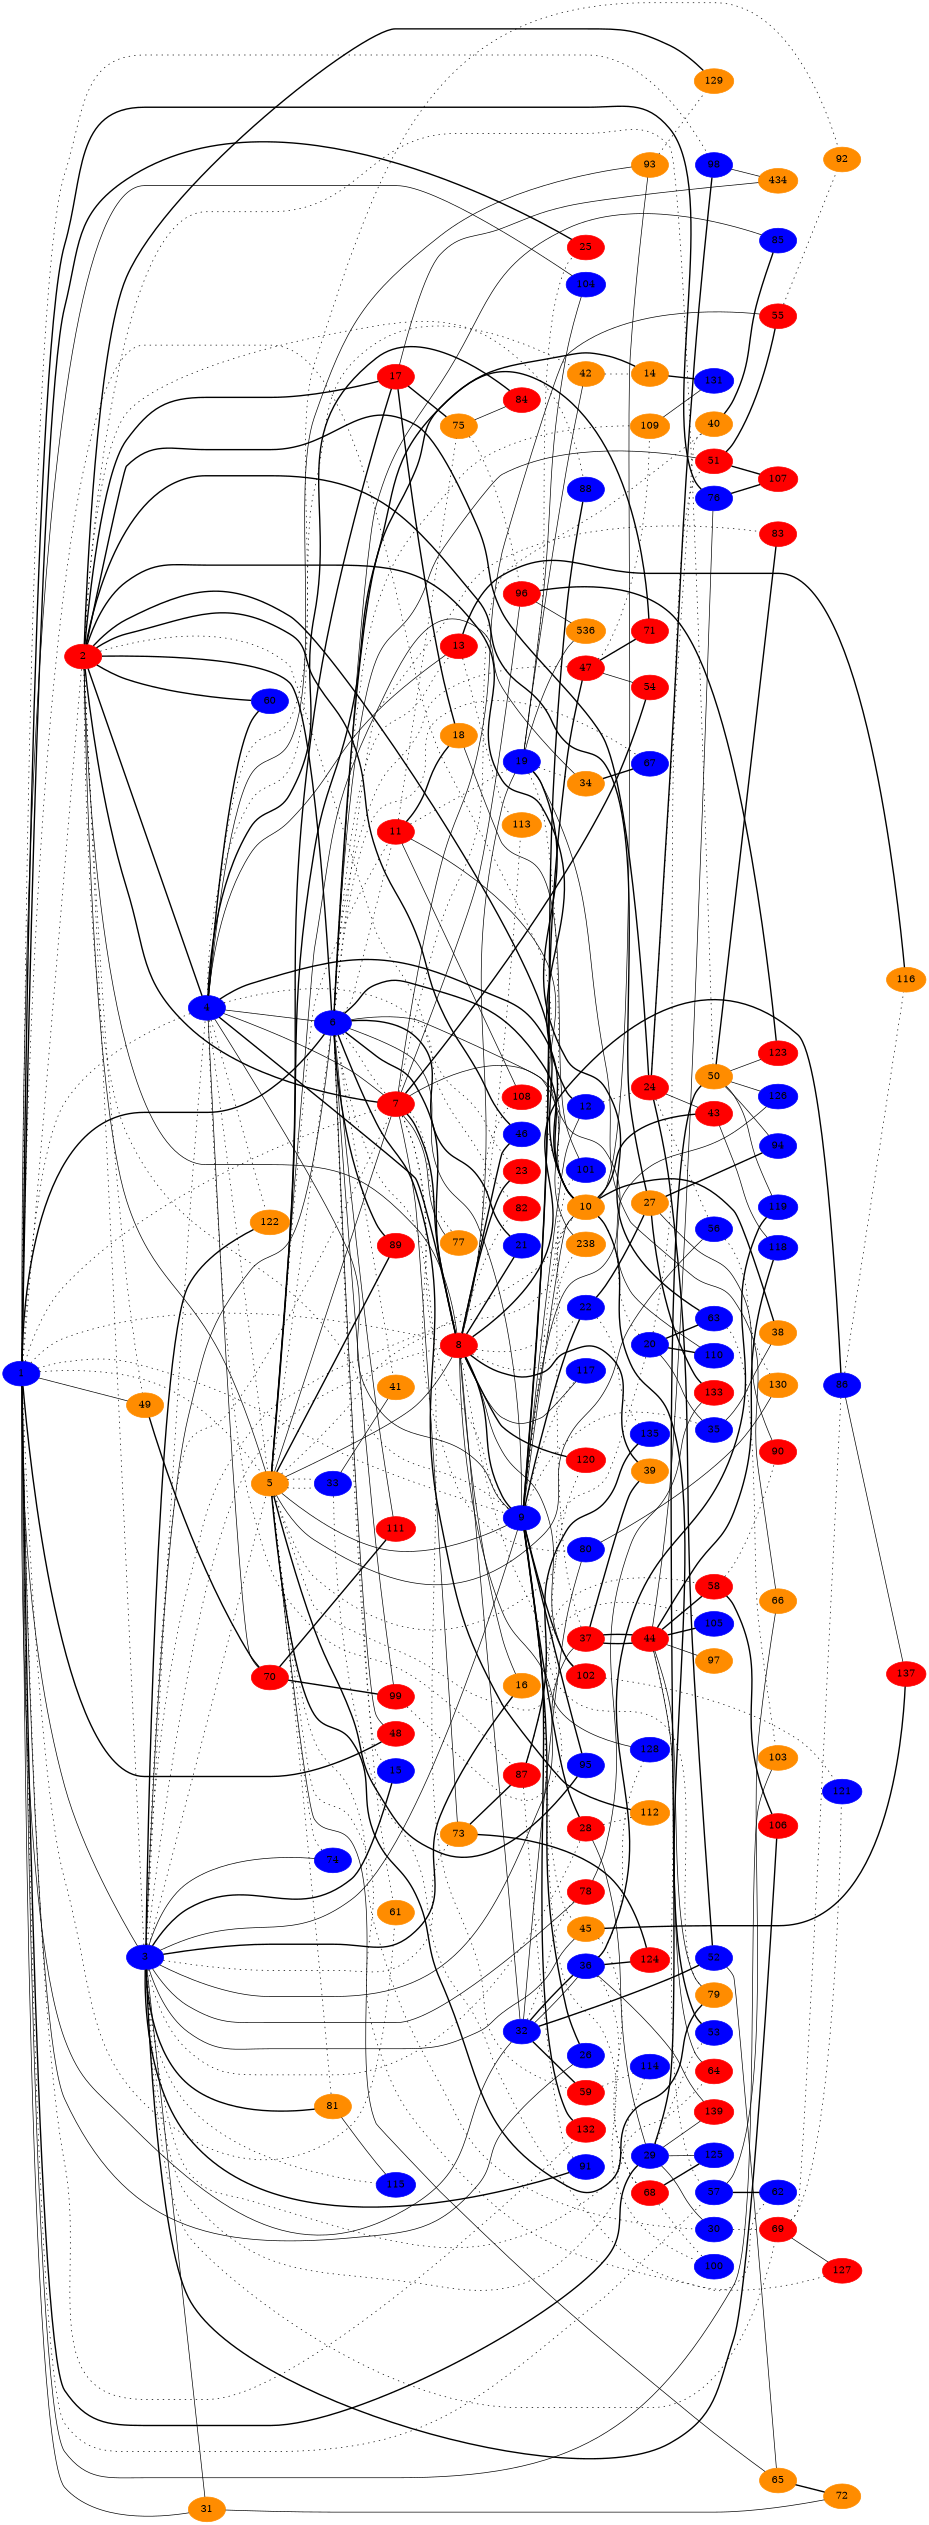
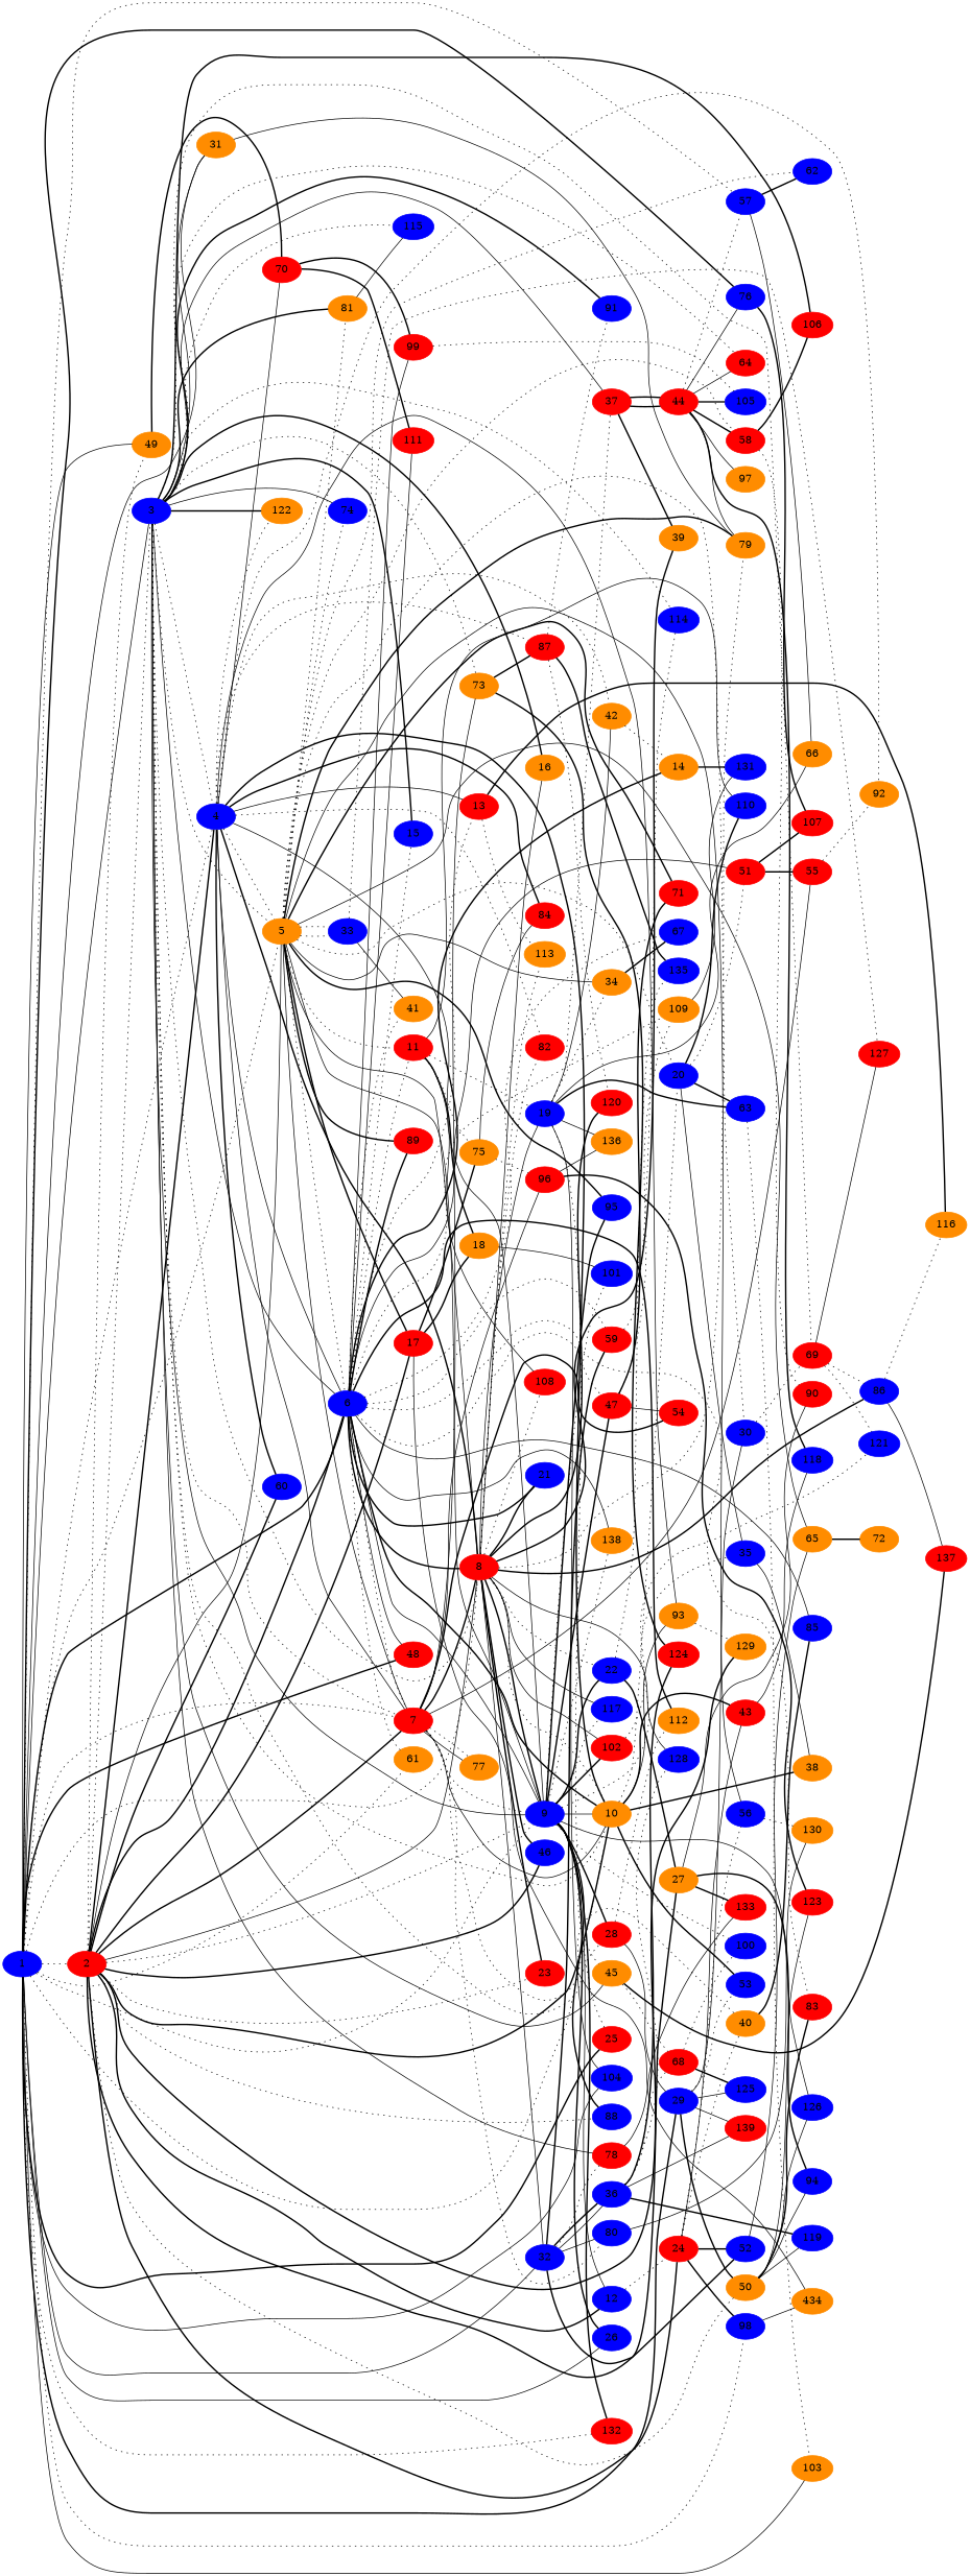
  graph {
    rankdir=LR
    node [color=blue style=filled]
    edge [style=dotted]
    2 [color=red]
    1
    3
    4
    5 [color=darkorange]
    6
    7 [color=red]
    8 [color=red]
    9
    10 [color=darkorange]
    25 [color=red]
    26
    29
    31 [color=darkorange]
    32
    48 [color=red]
    49 [color=darkorange]
    57
    61 [color=darkorange]
    76
    98
    103 [color=darkorange]
    104
    132 [color=red]
    12
    17 [color=red]
    23 [color=red]
    24 [color=red]
    27 [color=darkorange]
    46
    50 [color=darkorange]
    60
    88
    129 [color=darkorange]
    15
    16 [color=darkorange]
    28 [color=red]
    37 [color=red]
    45 [color=darkorange]
    64 [color=red]
    69 [color=red]
    73 [color=darkorange]
    74
    78 [color=red]
    81 [color=darkorange]
    91
    106 [color=red]
    114
    115
    122 [color=darkorange]
    13 [color=red]
    42 [color=darkorange]
    70 [color=red]
    82 [color=red]
    84 [color=red]
    87 [color=red]
    92 [color=darkorange]
    93 [color=darkorange]
    11 [color=red]
    20
    30
    33
    34 [color=darkorange]
    56
    58 [color=red]
    62
    65 [color=darkorange]
    71 [color=red]
    89 [color=red]
    95
    79 [color=darkorange]
    14 [color=darkorange]
    21
    41 [color=darkorange]
    47 [color=red]
    51 [color=red]
    59 [color=red]
    67
    83 [color=red]
    85
    99 [color=red]
    109 [color=darkorange]
    111 [color=red]
    112 [color=darkorange]
-   138 [color=darkorange label=238]
+   138 [color=darkorange]
    40 [color=darkorange]
    54 [color=red]
    55 [color=red]
    77 [color=darkorange]
    80
    96 [color=red]
    19
    22
    39 [color=darkorange]
    86
    102 [color=red]
    108 [color=red]
    113 [color=darkorange]
    117
    120 [color=red]
    128
    35
    100
    101
    126
    38 [color=darkorange]
    43 [color=red]
    53
    125
    139 [color=red]
    72 [color=darkorange]
    52
    36
    66 [color=darkorange]
    107 [color=red]
    n116 [color=darkorange label=434]
    18 [color=darkorange]
    75 [color=darkorange]
    90 [color=red]
    94
    133 [color=red]
    119
    123 [color=red]
    44 [color=red]
    68 [color=red]
    137 [color=red]
    127 [color=red]
    121
    124 [color=red]
    116 [color=darkorange]
    135
    110
    63
    130 [color=darkorange]
    97 [color=darkorange]
    131
    105
-   136 [color=darkorange label=536]
+   136 [color=darkorange]
    118
    2 -- 3
    2 -- 4 [style=bold]
    2 -- 5 [style=solid]
    2 -- 6 [style=bold]
    2 -- 7 [style=bold]
    2 -- 8 [style=solid]
    2 -- 9
    2 -- 10 [style=bold]
    2 -- 49
    2 -- 12 [style=bold]
    2 -- 17 [style=bold]
    2 -- 23
    2 -- 24 [style=bold]
    2 -- 27 [style=bold]
    2 -- 46 [style=bold]
    2 -- 50
    2 -- 60 [style=bold]
    2 -- 88
    2 -- 129 [style=bold]
    1 -- 2
    1 -- 3 [style=solid]
    1 -- 4
    1 -- 5
    1 -- 6 [style=bold]
    1 -- 7
    1 -- 8
    1 -- 9
    1 -- 10
    1 -- 25 [style=bold]
    1 -- 26 [style=solid]
    1 -- 29 [style=bold]
    1 -- 31 [style=solid]
    1 -- 32 [style=solid]
    1 -- 48 [style=bold]
    1 -- 49 [style=solid]
    1 -- 57
    1 -- 61
    1 -- 76 [style=bold]
    1 -- 98
    1 -- 103 [style=solid]
    1 -- 104 [style=solid]
    1 -- 132
    3 -- 4
    3 -- 5
    3 -- 6 [style=solid]
    3 -- 7
    3 -- 8
    3 -- 9 [style=solid]
    3 -- 10
    3 -- 31 [style=solid]
    3 -- 15 [style=bold]
    3 -- 16 [style=bold]
    3 -- 28
    3 -- 37 [style=solid]
    3 -- 45 [style=solid]
    3 -- 64
    3 -- 69
    3 -- 73
    3 -- 74 [style=solid]
    3 -- 78 [style=solid]
    3 -- 81 [style=bold]
    3 -- 91 [style=bold]
    3 -- 106 [style=bold]
    3 -- 114
    3 -- 115
    3 -- 122 [style=bold]
    4 -- 5
    4 -- 6 [style=solid]
    4 -- 7 [style=solid]
    4 -- 8 [style=bold]
    4 -- 9 [style=solid]
    4 -- 10 [style=bold]
    4 -- 60 [style=bold]
    4 -- 122
    4 -- 13 [style=solid]
    4 -- 42
    4 -- 70 [style=solid]
    4 -- 82
    4 -- 84 [style=bold]
    4 -- 87
    4 -- 92
    4 -- 93 [style=solid]
    5 -- 6
    5 -- 7 [style=solid]
    5 -- 8 [style=solid]
    5 -- 9 [style=solid]
-   5 -- 10
    5 -- 17 [style=bold]
    5 -- 74
    5 -- 81
    5 -- 11
    5 -- 20
    5 -- 30
    5 -- 33
    5 -- 33
    5 -- 34 [style=solid]
    5 -- 56 [style=solid]
    5 -- 58
    5 -- 62
    5 -- 65 [style=solid]
    5 -- 71 [style=bold]
    5 -- 89 [style=bold]
    5 -- 95 [style=bold]
    5 -- 79 [style=bold]
    6 -- 7
    6 -- 8 [style=bold]
    6 -- 9 [style=solid]
    6 -- 10 [style=bold]
    6 -- 48 [style=solid]
    6 -- 61
    6 -- 15
    6 -- 13
    6 -- 11
    6 -- 89 [style=bold]
    6 -- 14 [style=bold]
    6 -- 21 [style=bold]
    6 -- 41
    6 -- 47
    6 -- 51 [style=solid]
    6 -- 59
    6 -- 67
    6 -- 83
    6 -- 85 [style=solid]
    6 -- 99 [style=solid]
    6 -- 109
    6 -- 111 [style=solid]
    6 -- 112 [style=bold]
    6 -- 138 [style=solid]
    7 -- 8 [style=bold]
    7 -- 9
    7 -- 10 [style=solid]
    7 -- 73 [style=solid]
    7 -- 40
    7 -- 54 [style=bold]
    7 -- 55 [style=solid]
    7 -- 77 [style=solid]
    7 -- 77
    7 -- 80
    7 -- 96 [style=solid]
    8 -- 9 [style=bold]
    8 -- 10
    8 -- 32 [style=solid]
    8 -- 23 [style=bold]
    8 -- 46 [style=bold]
    8 -- 16 [style=solid]
    8 -- 82
    8 -- 79
    8 -- 21 [style=bold]
    8 -- 19 [style=solid]
    8 -- 22
    8 -- 39 [style=bold]
    8 -- 86 [style=bold]
    8 -- 102 [style=solid]
    8 -- 108
    8 -- 113
    8 -- 117 [style=solid]
    8 -- 120 [style=bold]
    8 -- 128 [style=solid]
    9 -- 10 [style=solid]
    9 -- 26 [style=bold]
    9 -- 132 [style=bold]
    9 -- 12 [style=solid]
    9 -- 88 [style=bold]
    9 -- 28 [style=bold]
    9 -- 45
    9 -- 95 [style=bold]
    9 -- 47 [style=bold]
    9 -- 138
    9 -- 22 [style=bold]
    9 -- 102 [style=bold]
    9 -- 117
    9 -- 35
    9 -- 100
    9 -- 101
    9 -- 126 [style=solid]
    10 -- 93 [style=solid]
    10 -- 20
    10 -- 38 [style=bold]
    10 -- 43 [style=bold]
    10 -- 53 [style=bold]
    29 -- 50 [style=bold]
    29 -- 30 [style=solid]
    29 -- 53
    29 -- 125 [style=solid]
    29 -- 139 [style=solid]
-   31 -- 72 [style=solid]
+   31 -- 79 [style=solid]
    32 -- 78
    32 -- 59 [style=bold]
    32 -- 80 [style=solid]
    32 -- 52 [style=bold]
    32 -- 36 [style=solid]
    32 -- 36 [style=bold]
    49 -- 70 [style=bold]
    57 -- 62 [style=bold]
    57 -- 66 [style=solid]
    76 -- 107 [style=bold]
    98 -- n116 [style=solid]
    12 -- 24
    17 -- n116 [style=solid]
    17 -- 18 [style=bold]
    17 -- 75 [style=bold]
    24 -- 98 [style=bold]
    24 -- 56
    24 -- 40
    24 -- 43 [style=solid]
    24 -- 52 [style=bold]
    27 -- 90 [style=solid]
    27 -- 94 [style=bold]
    27 -- 133 [style=bold]
    50 -- 83 [style=bold]
    50 -- 126 [style=solid]
    50 -- 94 [style=solid]
    50 -- 119 [style=solid]
    50 -- 123 [style=solid]
    28 -- 29 [style=solid]
    28 -- 112
    37 -- 39 [style=bold]
    37 -- 44 [style=bold]
    37 -- 44 [style=bold]
    45 -- 68
    45 -- 137 [style=bold]
    69 -- 86
    69 -- 127 [style=solid]
    69 -- 121
    73 -- 87 [style=bold]
    73 -- 124 [style=bold]
    78 -- 133 [style=solid]
    81 -- 115 [style=solid]
    13 -- 113
    13 -- 116 [style=bold]
    42 -- 14
    70 -- 99 [style=bold]
    70 -- 111 [style=bold]
    87 -- 91
    87 -- 120
    87 -- 135 [style=bold]
    93 -- 129
    11 -- 19
    11 -- 108 [style=solid]
    11 -- 18 [style=bold]
    11 -- 75
    11 -- 110 [style=solid]
    20 -- 51
    20 -- 35 [style=solid]
    20 -- 110 [style=bold]
    20 -- 63 [style=bold]
    30 -- 69
    33 -- 41 [style=solid]
    33 -- 127
    34 -- 67 [style=bold]
    56 -- 130
    58 -- 106 [style=bold]
    58 -- 90
    65 -- 72 [style=bold]
    14 -- 131 [style=bold]
    47 -- 71 [style=bold]
    47 -- 109
    47 -- 54 [style=solid]
    51 -- 55 [style=bold]
    51 -- 107 [style=bold]
    59 -- 114
    99 -- 105
    109 -- 131 [style=solid]
    40 -- 85 [style=bold]
    55 -- 92
    80 -- 130 [style=solid]
    96 -- 123 [style=bold]
    96 -- 136 [style=solid]
    19 -- 25
    19 -- 104 [style=solid]
    19 -- 37
    19 -- 42 [style=solid]
    19 -- 34
    19 -- 66 [style=solid]
    19 -- 63 [style=bold]
    19 -- 136 [style=solid]
    22 -- 27 [style=bold]
    22 -- 135
    86 -- 137 [style=solid]
    86 -- 116
    102 -- 121
    35 -- 38 [style=solid]
    43 -- 118 [style=solid]
    52 -- 65 [style=solid]
    36 -- 128
    36 -- 139 [style=solid]
    36 -- 119 [style=bold]
    36 -- 68
    36 -- 124 [style=bold]
    18 -- 101 [style=solid]
    75 -- 84 [style=solid]
    75 -- 96
    44 -- 57
    44 -- 76 [style=solid]
    44 -- 64 [style=solid]
    44 -- 58 [style=bold]
    44 -- 79 [style=solid]
    44 -- 97 [style=solid]
    44 -- 105 [style=bold]
    44 -- 118 [style=bold]
    68 -- 100
    68 -- 125 [style=bold]
    63 -- 103
  }
